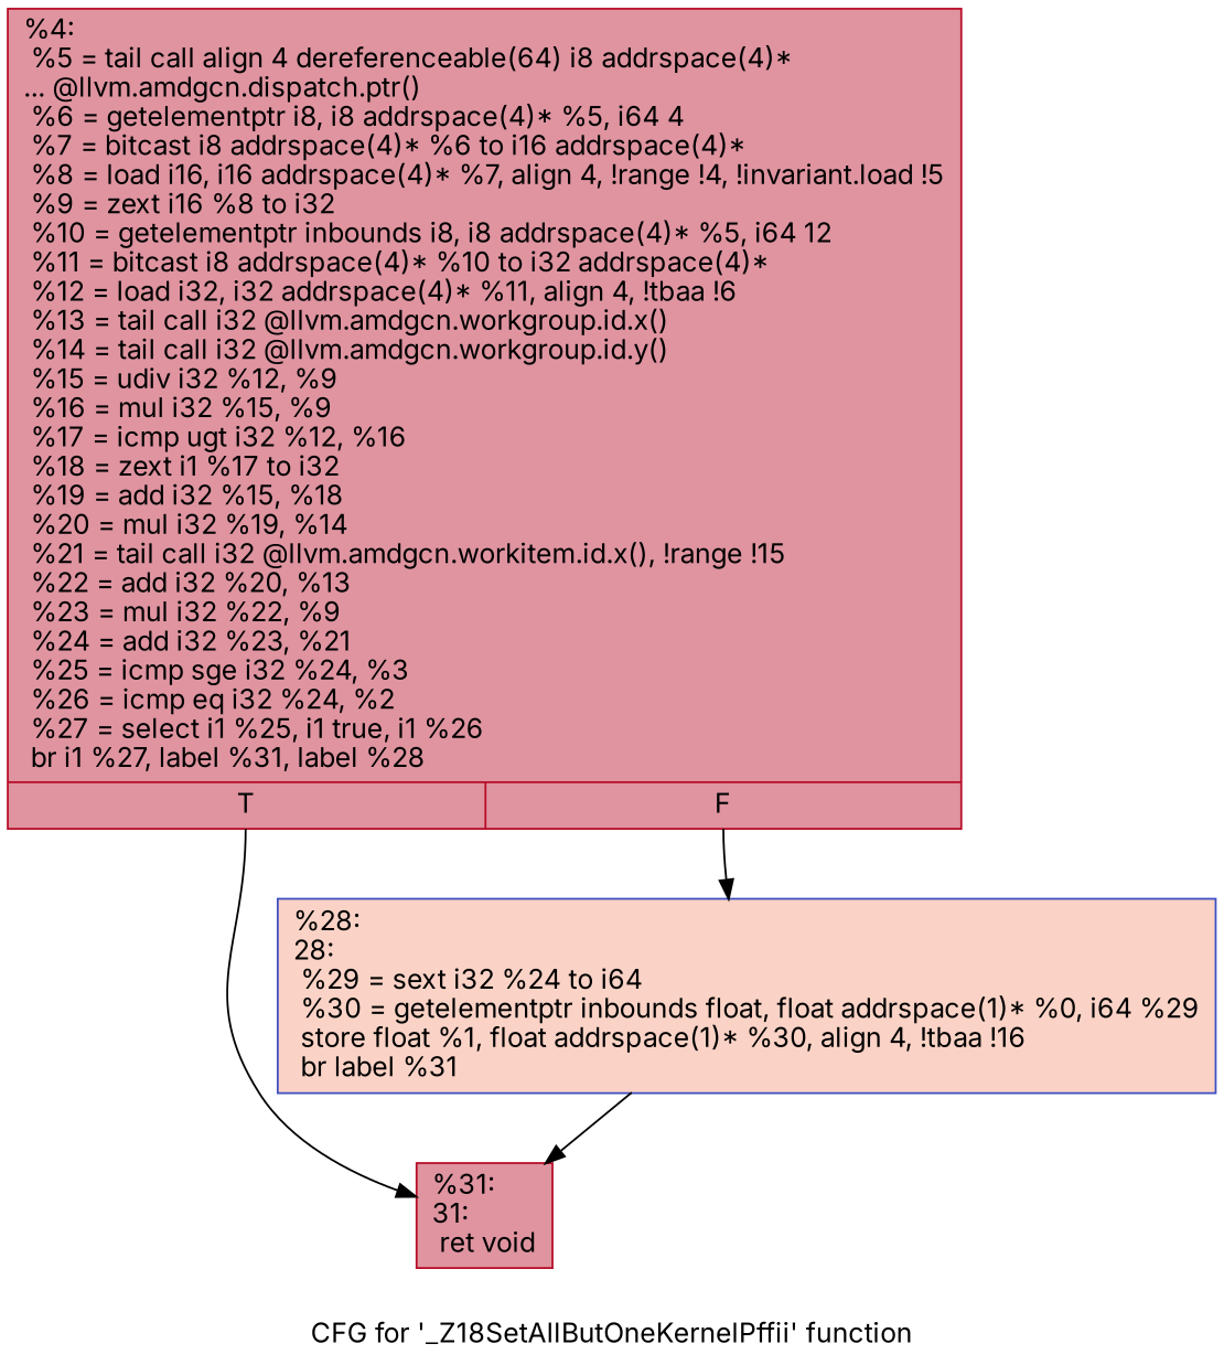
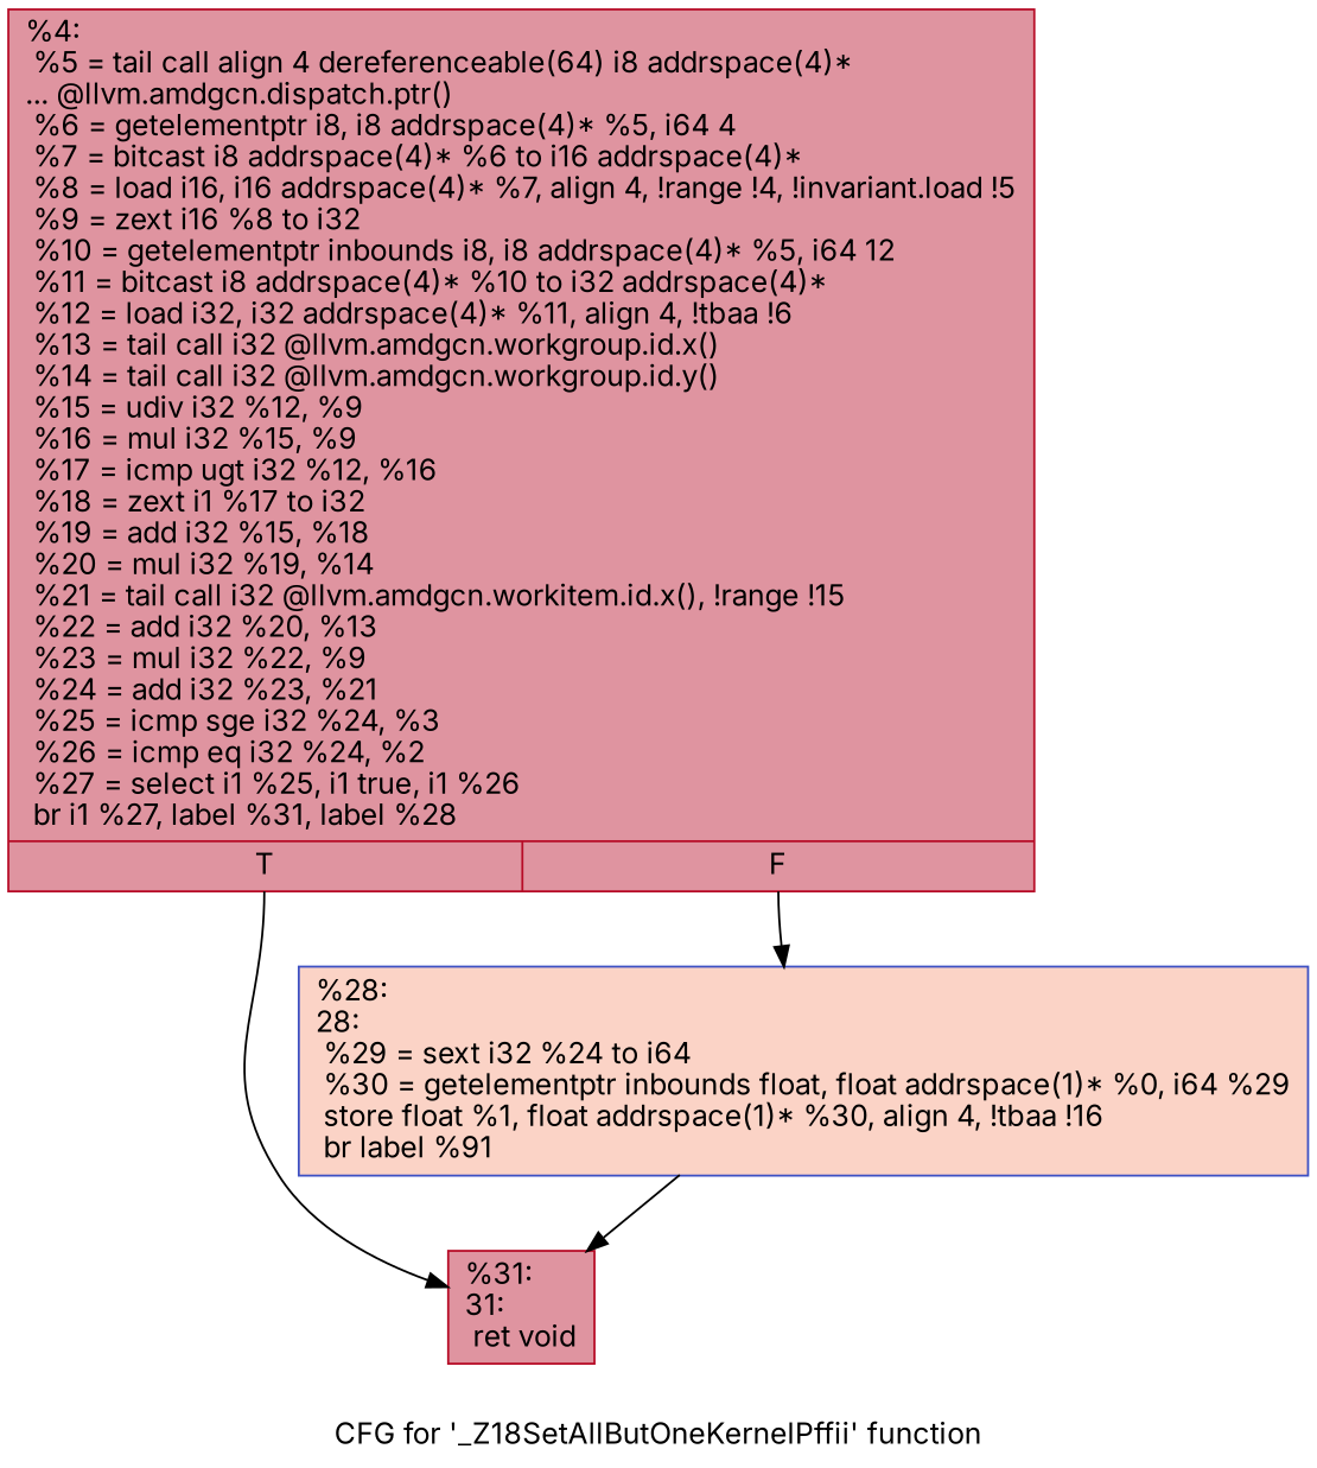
  digraph {
    label="CFG for '_Z18SetAllButOneKernelPffii' function"
    fontname=Inter
    node [color="#b70d28ff" fillcolor="#b70d2870" shape=record style=filled fontname=Inter]
    edge [fontname=Inter]
    n1 [label="{%4:\l  %5 = tail call align 4 dereferenceable(64) i8 addrspace(4)*\l... @llvm.amdgcn.dispatch.ptr()\l  %6 = getelementptr i8, i8 addrspace(4)* %5, i64 4\l  %7 = bitcast i8 addrspace(4)* %6 to i16 addrspace(4)*\l  %8 = load i16, i16 addrspace(4)* %7, align 4, !range !4, !invariant.load !5\l  %9 = zext i16 %8 to i32\l  %10 = getelementptr inbounds i8, i8 addrspace(4)* %5, i64 12\l  %11 = bitcast i8 addrspace(4)* %10 to i32 addrspace(4)*\l  %12 = load i32, i32 addrspace(4)* %11, align 4, !tbaa !6\l  %13 = tail call i32 @llvm.amdgcn.workgroup.id.x()\l  %14 = tail call i32 @llvm.amdgcn.workgroup.id.y()\l  %15 = udiv i32 %12, %9\l  %16 = mul i32 %15, %9\l  %17 = icmp ugt i32 %12, %16\l  %18 = zext i1 %17 to i32\l  %19 = add i32 %15, %18\l  %20 = mul i32 %19, %14\l  %21 = tail call i32 @llvm.amdgcn.workitem.id.x(), !range !15\l  %22 = add i32 %20, %13\l  %23 = mul i32 %22, %9\l  %24 = add i32 %23, %21\l  %25 = icmp sge i32 %24, %3\l  %26 = icmp eq i32 %24, %2\l  %27 = select i1 %25, i1 true, i1 %26\l  br i1 %27, label %31, label %28\l|{<s0>T|<s1>F}}"]
    n2 [label="{%31:\l31:                                               \l  ret void\l}"]
-   n3 [color="#3d50c3ff" fillcolor="#f59c7d70" label="{%28:\l28:                                               \l  %29 = sext i32 %24 to i64\l  %30 = getelementptr inbounds float, float addrspace(1)* %0, i64 %29\l  store float %1, float addrspace(1)* %30, align 4, !tbaa !16\l  br label %31\l}"]
+   n3 [color="#3d50c3ff" fillcolor="#f59c7d70" label="{%28:\l28:                                               \l  %29 = sext i32 %24 to i64\l  %30 = getelementptr inbounds float, float addrspace(1)* %0, i64 %29\l  store float %1, float addrspace(1)* %30, align 4, !tbaa !16\l  br label %91\l}"]
    n1 -> n2 [tailport=s0]
    n1 -> n3 [tailport=s1]
    n3 -> n2
  }
